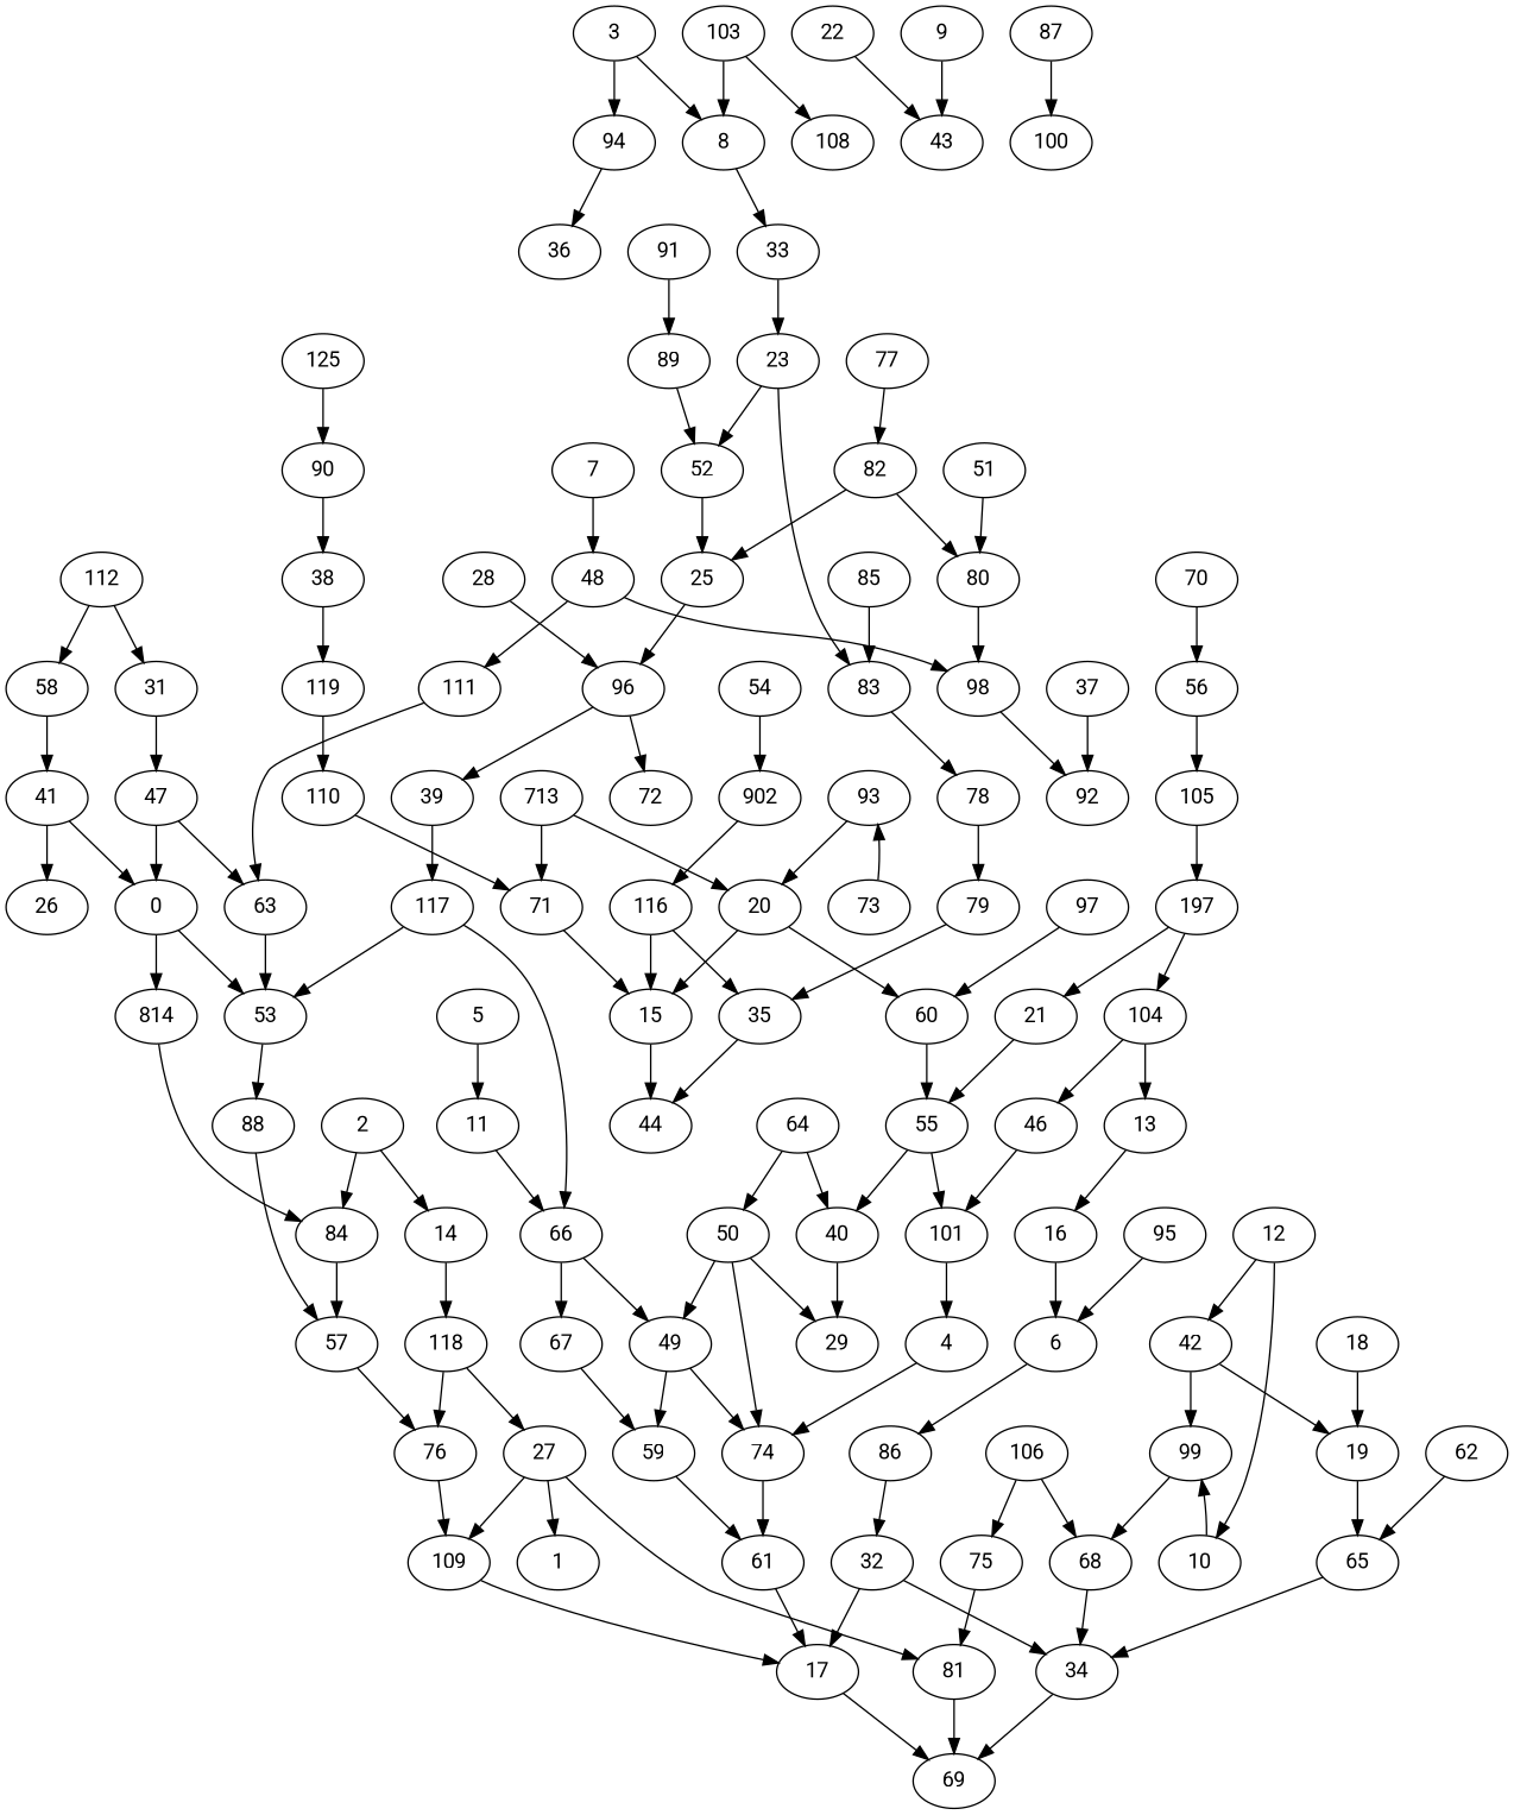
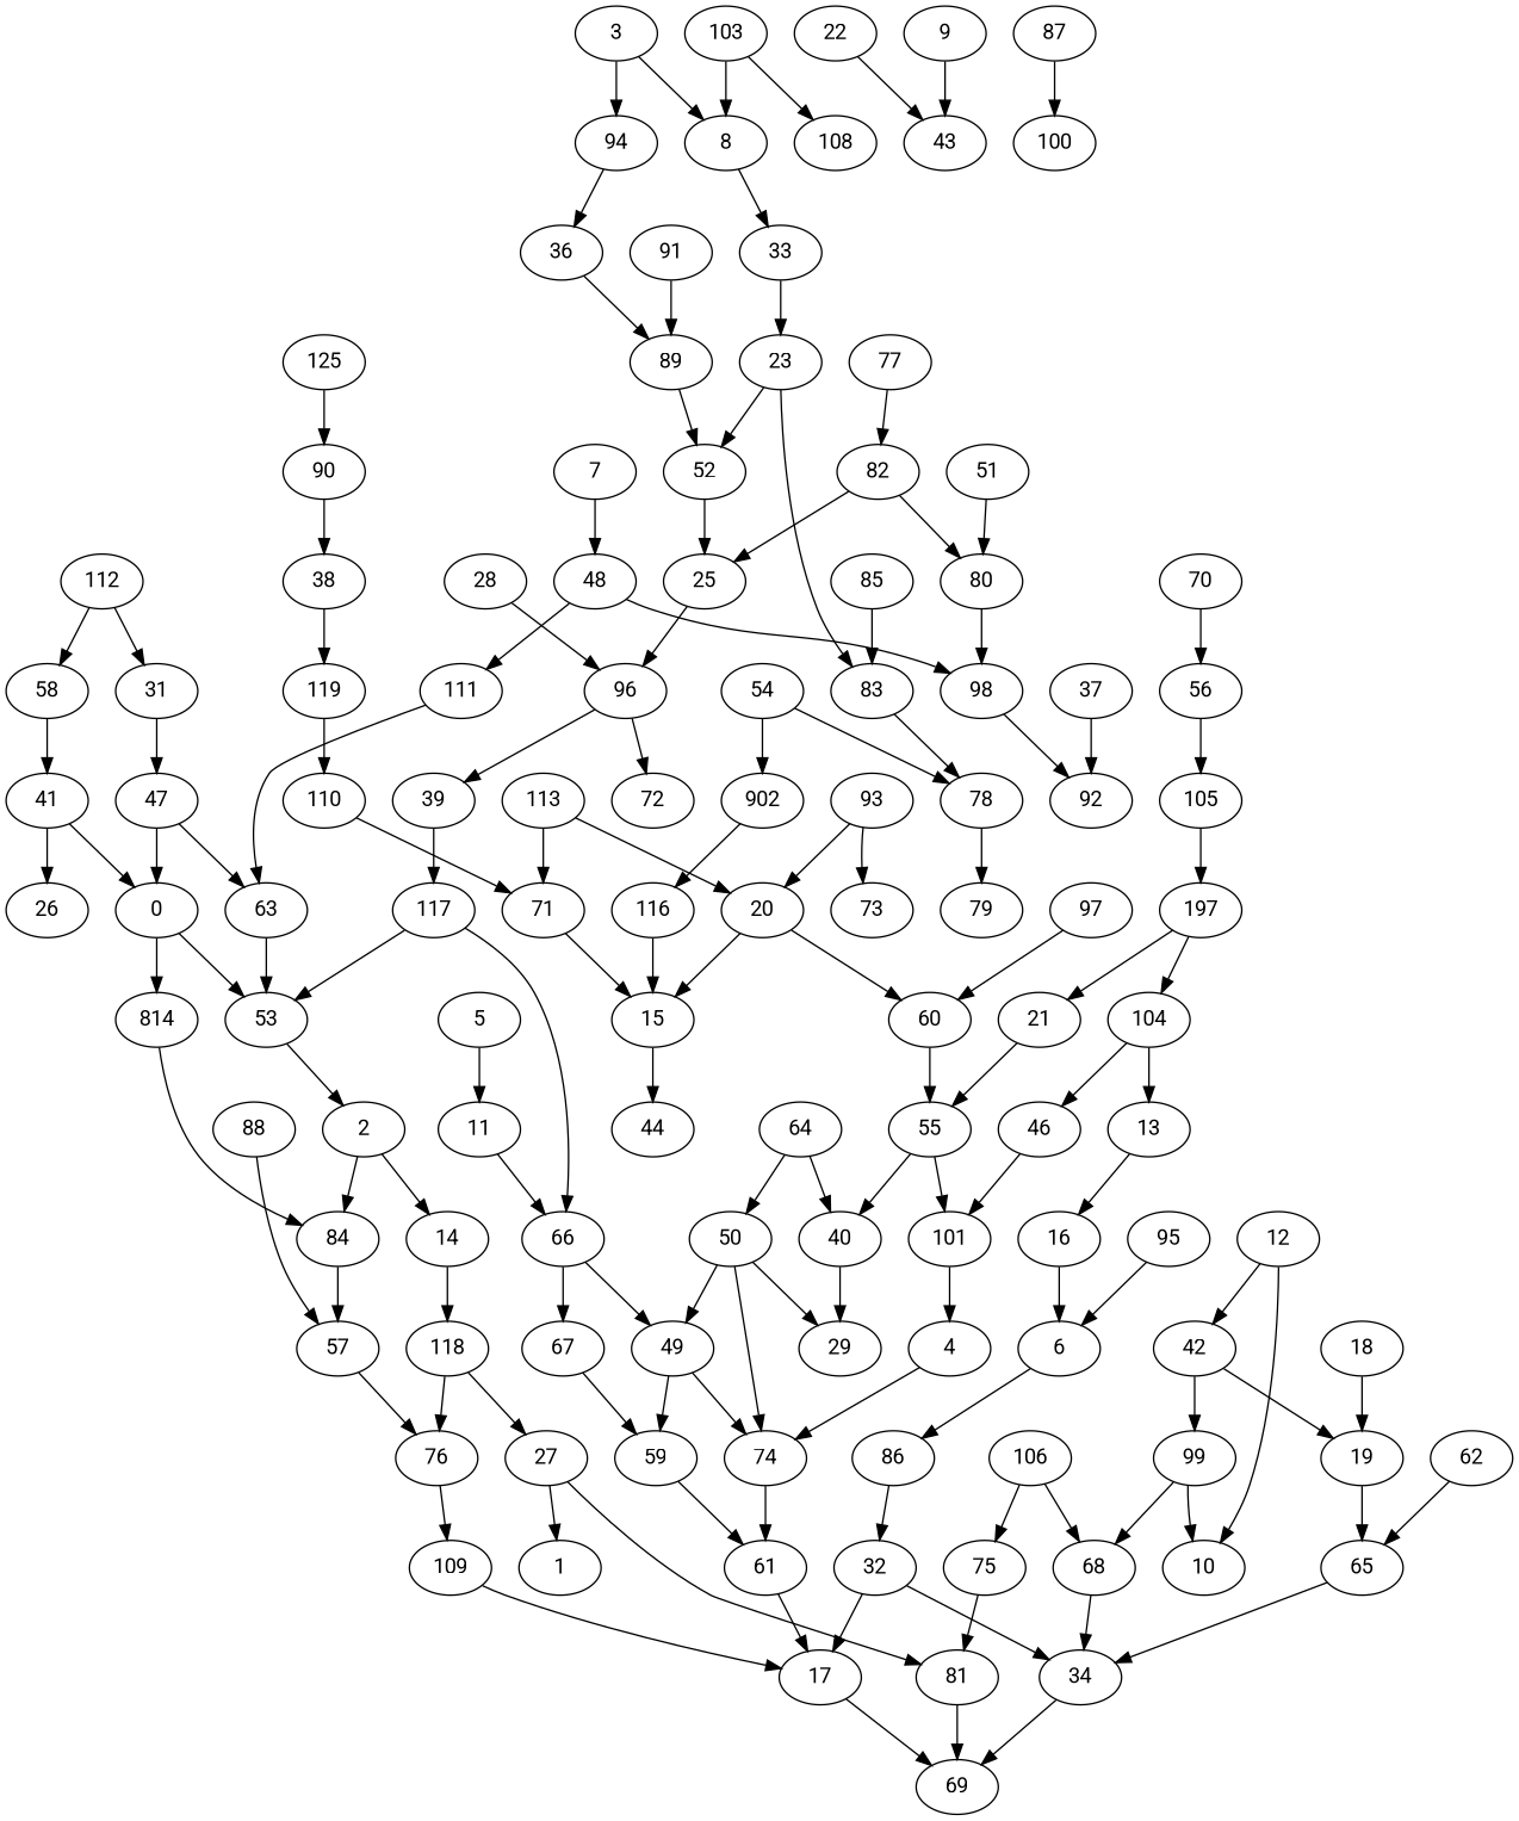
  strict digraph {
    fontname=Roboto
    node [fontname=Roboto]
    edge [fontname=Roboto]
    0
    53
    n3 [label=814]
    88
    84
    57
    41
    26
    2
    14
    47
    63
    118
    27
    76
    4
    74
    61
    17
    101
    5
    11
    66
    49
    67
    6
    86
    32
    34
    16
    95
    8
    33
    23
    52
    83
    3
    94
    36
    89
    103
    108
    10
    99
    68
    12
    42
    19
    65
    59
    13
    104
    46
    81
    109
    1
    15
    44
    40
    29
    20
    60
    55
    71
    116
-   35
    69
    18
    93
-   113 [label=713]
+   113
    21
    n72 [label=197]
    22
    43
    25
    78
    96
    79
    28
    39
    72
    117
    82
    80
    98
    92
    50
    31
    112
    58
    38
    119
    54
    n94 [label=902]
    90
    64
    9
    48
    111
    7
    56
    105
    70
    97
    62
    106
    75
    110
    51
    77
    85
    91
    n113 [label=125]
    37
    73
    87
    100
    0 -> 53
    0 -> n3
-   53 -> 88
+   53 -> 2
    n3 -> 84
    88 -> 57
    84 -> 57
    57 -> 76
    41 -> 0
    41 -> 26
    2 -> 84
    2 -> 14
    14 -> 118
    47 -> 0
    47 -> 63
    63 -> 53
    118 -> 27
    118 -> 76
    27 -> 81
-   27 -> 109
    27 -> 1
    76 -> 109
    4 -> 74
    74 -> 61
    61 -> 17
    17 -> 69
    101 -> 4
    5 -> 11
    11 -> 66
    66 -> 49
    66 -> 67
    49 -> 74
    49 -> 59
    67 -> 59
    6 -> 86
    86 -> 32
    32 -> 17
    32 -> 34
    34 -> 69
    16 -> 6
    95 -> 6
    8 -> 33
    33 -> 23
    23 -> 52
    23 -> 83
    52 -> 25
    83 -> 78
    3 -> 8
    3 -> 94
    94 -> 36
+   36 -> 89
    89 -> 52
    103 -> 8
    103 -> 108
-   10 -> 99
+   99 -> 10
    99 -> 68
    68 -> 34
    12 -> 10
    12 -> 42
    42 -> 99
    42 -> 19
    19 -> 65
    65 -> 34
    59 -> 61
    13 -> 16
    104 -> 13
    104 -> 46
    46 -> 101
    81 -> 69
    109 -> 17
    15 -> 44
    40 -> 29
    20 -> 15
    20 -> 60
    60 -> 55
    55 -> 101
    55 -> 40
    71 -> 15
    116 -> 15
-   116 -> 35
-   35 -> 44
    18 -> 19
    93 -> 20
    113 -> 20
    113 -> 71
    21 -> 55
    n72 -> 104
    n72 -> 21
    22 -> 43
    25 -> 96
    78 -> 79
    96 -> 39
    96 -> 72
-   79 -> 35
    28 -> 96
    39 -> 117
    117 -> 53
    117 -> 66
    82 -> 25
    82 -> 80
    80 -> 98
    98 -> 92
    50 -> 74
    50 -> 49
    50 -> 29
    31 -> 47
    112 -> 31
    112 -> 58
    58 -> 41
    38 -> 119
    119 -> 110
+   54 -> 78
    54 -> n94
    n94 -> 116
    90 -> 38
    64 -> 40
    64 -> 50
    9 -> 43
    48 -> 98
    48 -> 111
    111 -> 63
    7 -> 48
    56 -> 105
    105 -> n72
    70 -> 56
    97 -> 60
    62 -> 65
    106 -> 68
    106 -> 75
    75 -> 81
    110 -> 71
    51 -> 80
    77 -> 82
    85 -> 83
    91 -> 89
    n113 -> 90
    37 -> 92
-   73 -> 93
+   93 -> 73
    87 -> 100
  }
